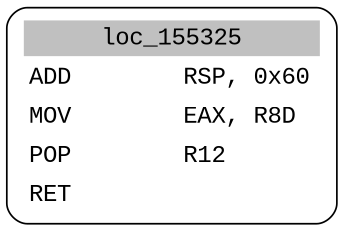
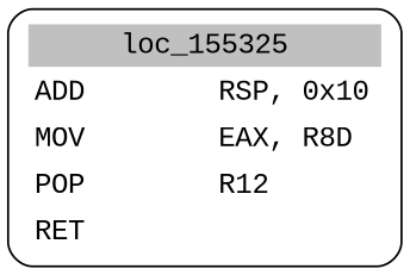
  digraph {
-   n1 [fontname="Courier New" label=<<table border="0" cellborder="0" cellpadding="3"><tr><td align="center" colspan="2" bgcolor="grey">loc_155325</td></tr><tr><td align="left">ADD        RSP, 0x60</td></tr><tr><td align="left">MOV        EAX, R8D</td></tr><tr><td align="left">POP        R12</td></tr><tr><td align="left">RET        </td></tr></table>> shape=Mrecord]
+   n1 [fontname="Courier New" label=<<table border="0" cellborder="0" cellpadding="3"><tr><td align="center" colspan="2" bgcolor="grey">loc_155325</td></tr><tr><td align="left">ADD        RSP, 0x10</td></tr><tr><td align="left">MOV        EAX, R8D</td></tr><tr><td align="left">POP        R12</td></tr><tr><td align="left">RET        </td></tr></table>> shape=Mrecord]
  }
